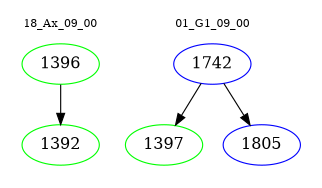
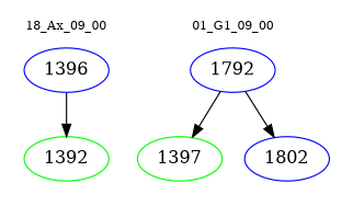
  digraph {
    node [color=blue]
    edge [color=black]
-   n1 [color=green label=1396]
+   n1 [label=1396]
    n2 [color=green label=1392]
-   n3 [label=1742]
+   n3 [label=1792]
    n4 [color=green label=1397]
-   n5 [label=1805]
+   n5 [label=1802]
    subgraph cluster_1 {
      color=white
      fontsize=10
      label="18_Ax_09_00"
      n1
      n2
    }
    subgraph cluster_2 {
      color=white
      fontsize=10
      label="01_G1_09_00"
      n3
      n4
      n5
    }
    n1 -> n2
    n3 -> n4
    n3 -> n5
  }
